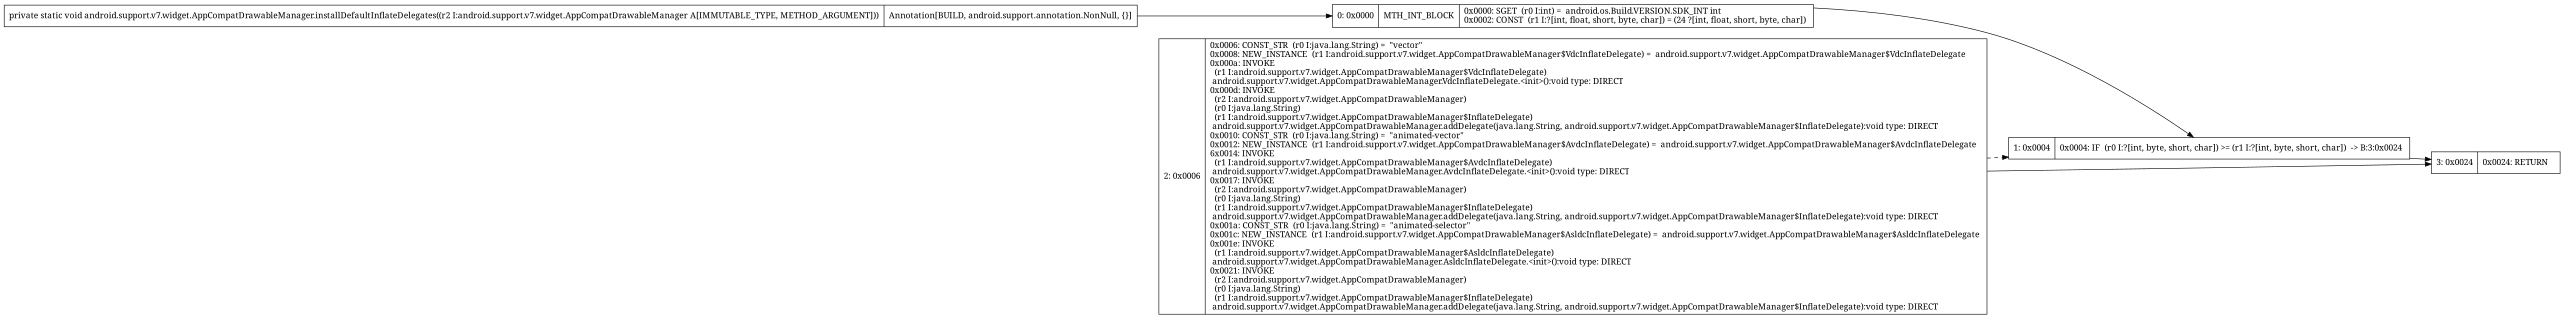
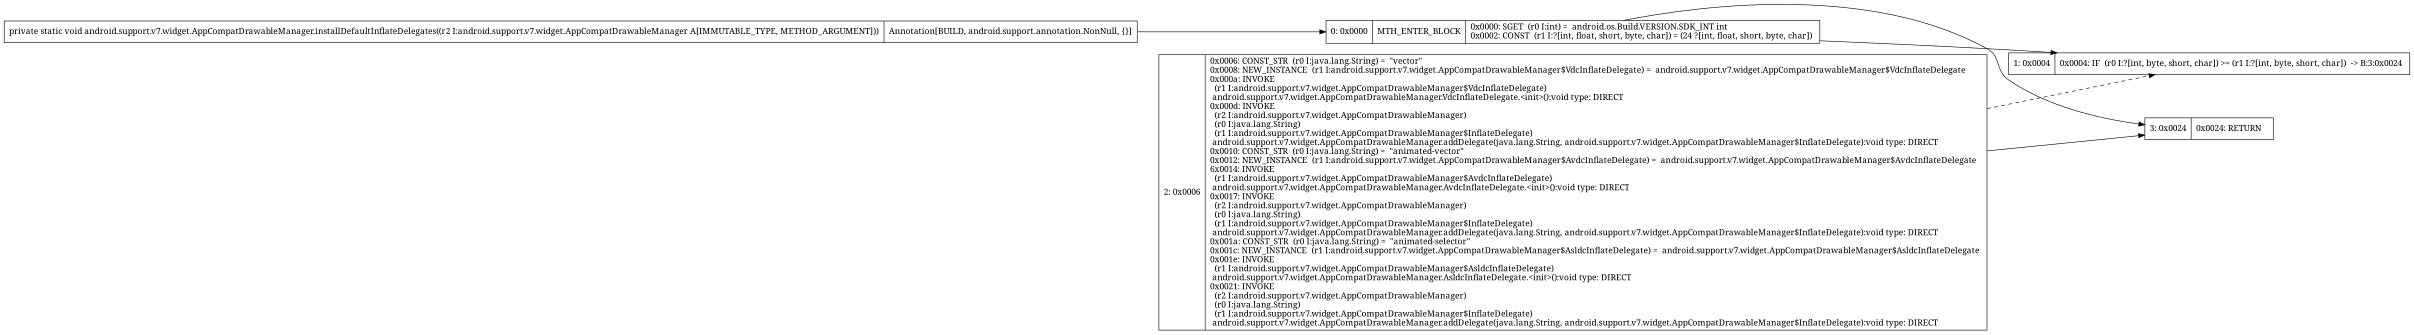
  digraph {
    fontname="Noto Serif"
    rankdir=LR
    node [fontname="Noto Serif" shape=record]
    edge [fontname="Noto Serif"]
-   n1 [label="{0\:\ 0x0000|MTH_INT_BLOCK\l|0x0000: SGET  (r0 I:int) =  android.os.Build.VERSION.SDK_INT int \l0x0002: CONST  (r1 I:?[int, float, short, byte, char]) = (24 ?[int, float, short, byte, char]) \l}"]
+   n1 [label="{0\:\ 0x0000|MTH_ENTER_BLOCK\l|0x0000: SGET  (r0 I:int) =  android.os.Build.VERSION.SDK_INT int \l0x0002: CONST  (r1 I:?[int, float, short, byte, char]) = (24 ?[int, float, short, byte, char]) \l}"]
    n2 [label="{1\:\ 0x0004|0x0004: IF  (r0 I:?[int, byte, short, char]) \>= (r1 I:?[int, byte, short, char])  \-\> B:3:0x0024 \l}"]
    n3 [label="{3\:\ 0x0024|0x0024: RETURN   \l}"]
    n4 [label="{2\:\ 0x0006|0x0006: CONST_STR  (r0 I:java.lang.String) =  \"vector\" \l0x0008: NEW_INSTANCE  (r1 I:android.support.v7.widget.AppCompatDrawableManager$VdcInflateDelegate) =  android.support.v7.widget.AppCompatDrawableManager$VdcInflateDelegate \l0x000a: INVOKE  \l  (r1 I:android.support.v7.widget.AppCompatDrawableManager$VdcInflateDelegate)\l android.support.v7.widget.AppCompatDrawableManager.VdcInflateDelegate.\<init\>():void type: DIRECT \l0x000d: INVOKE  \l  (r2 I:android.support.v7.widget.AppCompatDrawableManager)\l  (r0 I:java.lang.String)\l  (r1 I:android.support.v7.widget.AppCompatDrawableManager$InflateDelegate)\l android.support.v7.widget.AppCompatDrawableManager.addDelegate(java.lang.String, android.support.v7.widget.AppCompatDrawableManager$InflateDelegate):void type: DIRECT \l0x0010: CONST_STR  (r0 I:java.lang.String) =  \"animated\-vector\" \l0x0012: NEW_INSTANCE  (r1 I:android.support.v7.widget.AppCompatDrawableManager$AvdcInflateDelegate) =  android.support.v7.widget.AppCompatDrawableManager$AvdcInflateDelegate \l6x0014: INVOKE  \l  (r1 I:android.support.v7.widget.AppCompatDrawableManager$AvdcInflateDelegate)\l android.support.v7.widget.AppCompatDrawableManager.AvdcInflateDelegate.\<init\>():void type: DIRECT \l0x0017: INVOKE  \l  (r2 I:android.support.v7.widget.AppCompatDrawableManager)\l  (r0 I:java.lang.String)\l  (r1 I:android.support.v7.widget.AppCompatDrawableManager$InflateDelegate)\l android.support.v7.widget.AppCompatDrawableManager.addDelegate(java.lang.String, android.support.v7.widget.AppCompatDrawableManager$InflateDelegate):void type: DIRECT \l0x001a: CONST_STR  (r0 I:java.lang.String) =  \"animated\-selector\" \l0x001c: NEW_INSTANCE  (r1 I:android.support.v7.widget.AppCompatDrawableManager$AsldcInflateDelegate) =  android.support.v7.widget.AppCompatDrawableManager$AsldcInflateDelegate \l0x001e: INVOKE  \l  (r1 I:android.support.v7.widget.AppCompatDrawableManager$AsldcInflateDelegate)\l android.support.v7.widget.AppCompatDrawableManager.AsldcInflateDelegate.\<init\>():void type: DIRECT \l0x0021: INVOKE  \l  (r2 I:android.support.v7.widget.AppCompatDrawableManager)\l  (r0 I:java.lang.String)\l  (r1 I:android.support.v7.widget.AppCompatDrawableManager$InflateDelegate)\l android.support.v7.widget.AppCompatDrawableManager.addDelegate(java.lang.String, android.support.v7.widget.AppCompatDrawableManager$InflateDelegate):void type: DIRECT \l}"]
    n5 [label="{private static void android.support.v7.widget.AppCompatDrawableManager.installDefaultInflateDelegates((r2 I:android.support.v7.widget.AppCompatDrawableManager A[IMMUTABLE_TYPE, METHOD_ARGUMENT]))  | Annotation[BUILD, android.support.annotation.NonNull, \{\}]\l}"]
    n1 -> n2
-   n2 -> n3
+   n1 -> n3
    n4 -> n2 [style=dashed]
    n4 -> n3
    n5 -> n1
  }
